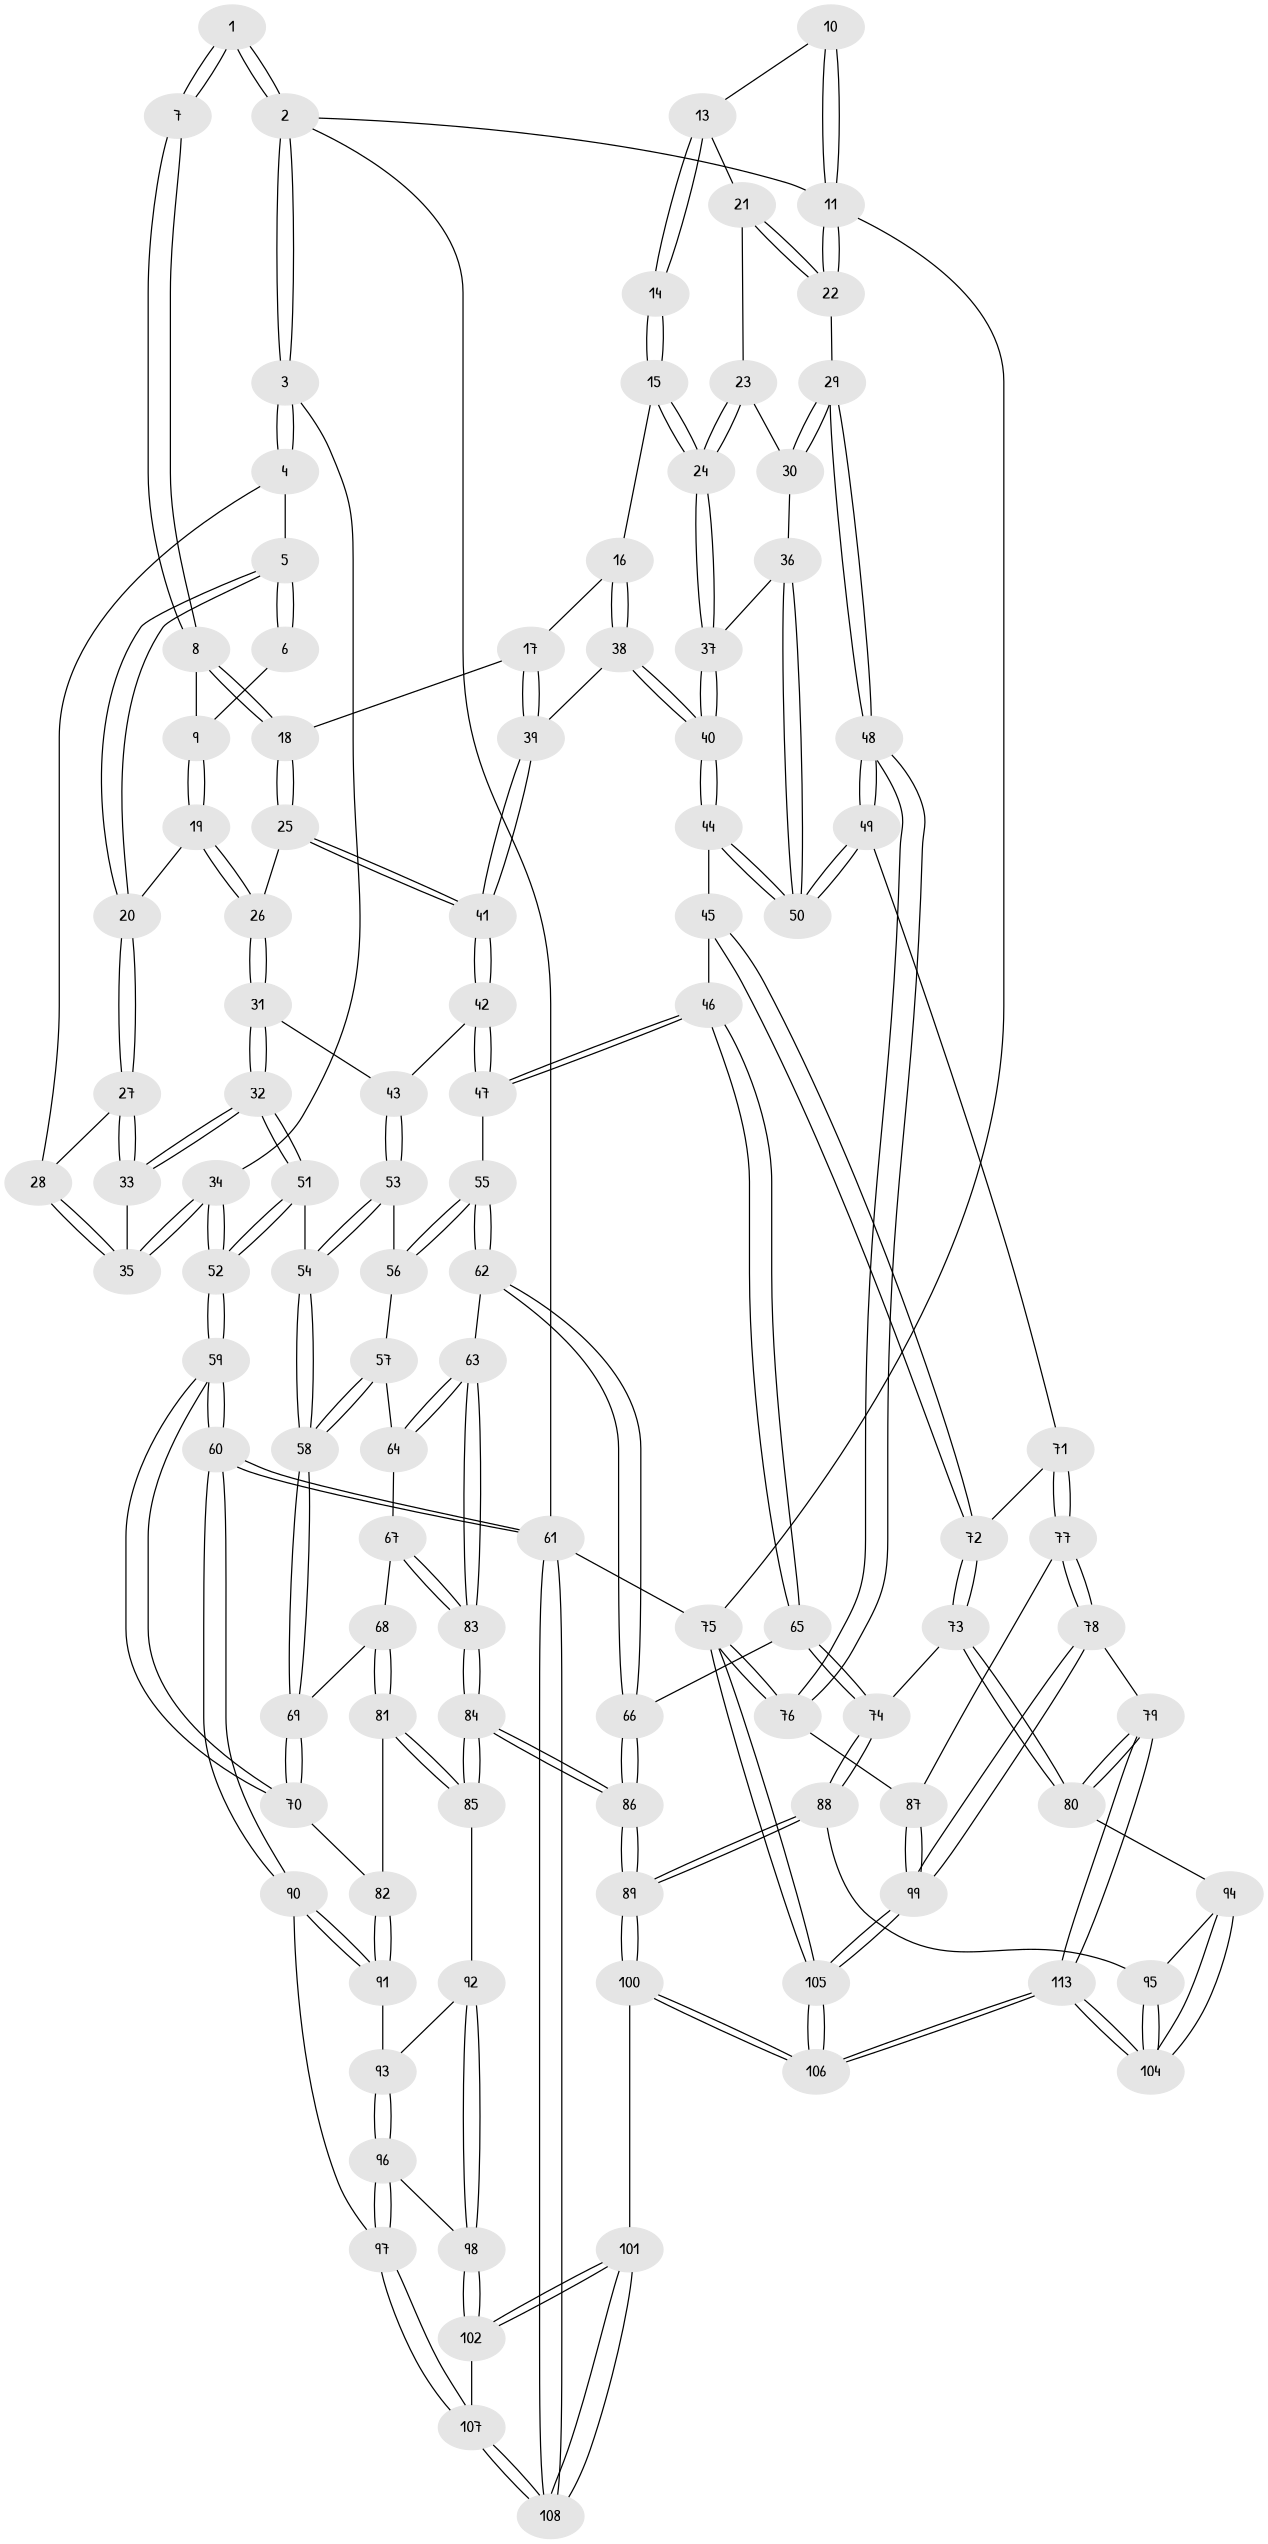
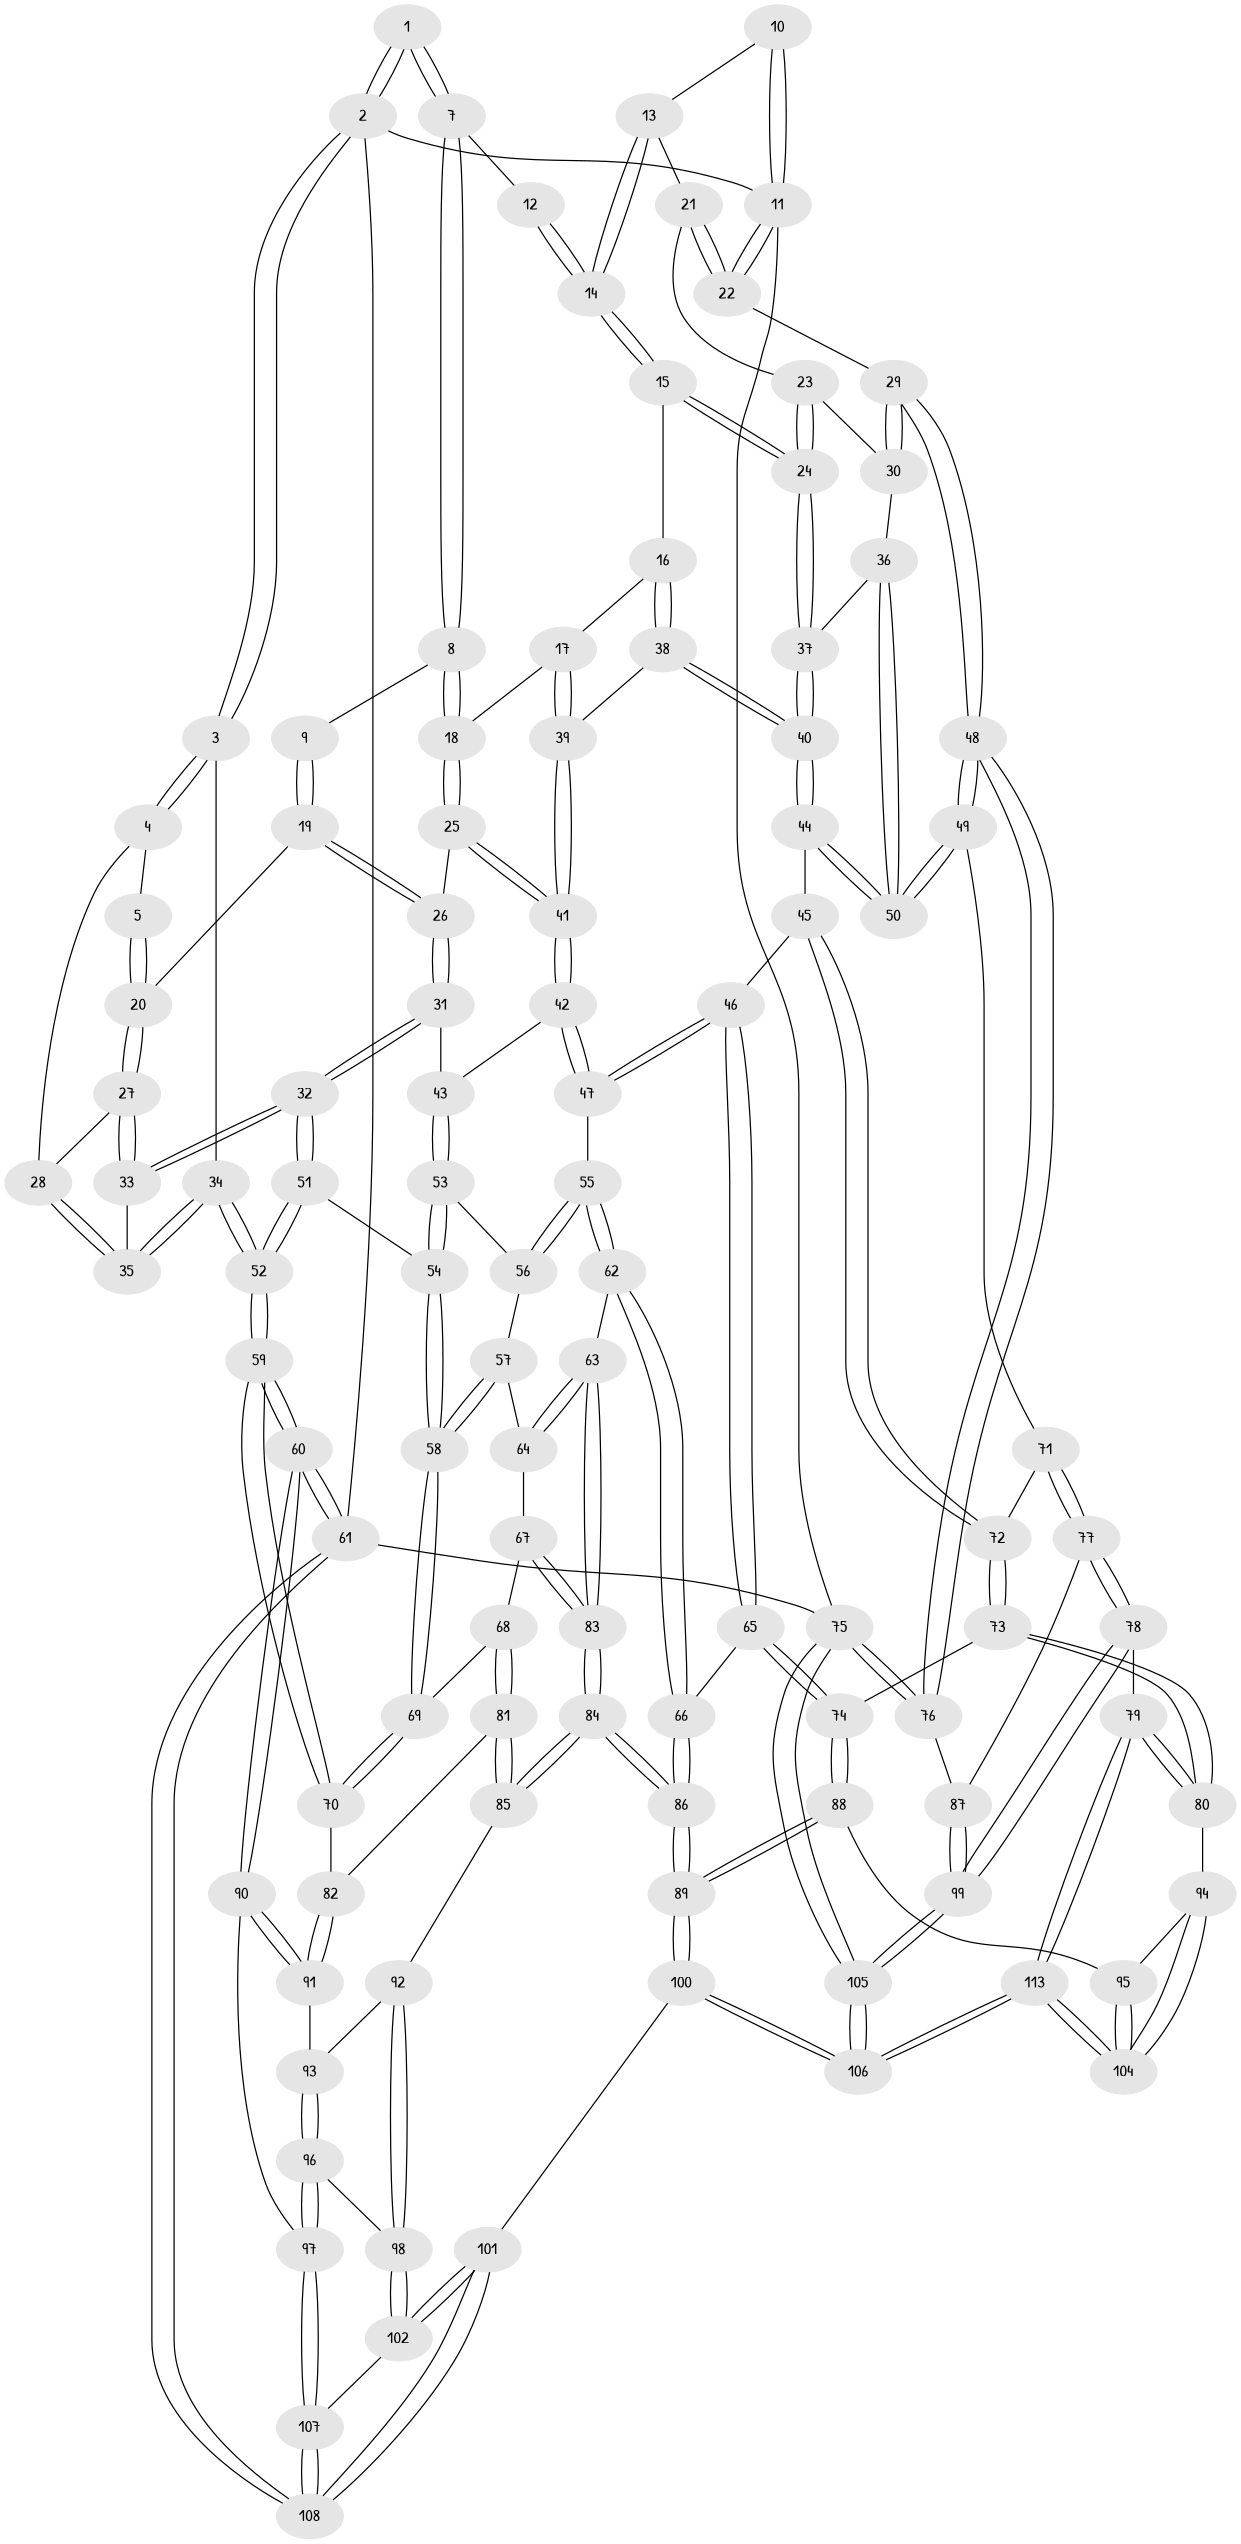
  graph {
    fontname="Patrick Hand"
    node [color=gray90 fontname="Patrick Hand" style=filled]
    edge [fontname="Patrick Hand"]
    1
    2
    7
    3
    11
    61
    8
+   12
    4
    34
    22
    75
    108
    5
    28
    35
    52
-   6
    20
    9
    27
    19
    18
    14
    25
    26
    10
    13
    21
    29
    76
    105
    15
    23
    16
    24
    17
    38
    37
    39
    40
    41
    31
    33
    30
    48
    36
    42
    32
    43
    49
    50
    51
    53
    54
    59
    44
    45
    47
    55
    56
    46
    72
    65
    73
    66
    74
    62
    71
    87
    77
    58
    60
    70
    57
    69
    63
    64
    67
    90
    82
    91
    97
    83
    86
    84
    68
    88
    89
    81
    85
    78
    80
    94
    95
    106
    99
    79
    n99 [label=113]
    104
    92
    93
    98
    100
    101
    107
    96
    102
    1 -- 2
    1 -- 2
    1 -- 7
    1 -- 7
    2 -- 3
    2 -- 3
    2 -- 11
    2 -- 61
    7 -- 8
    7 -- 8
+   7 -- 12
    3 -- 4
    3 -- 4
    3 -- 34
    11 -- 22
    11 -- 22
    11 -- 75
    61 -- 75
    61 -- 108
    61 -- 108
    8 -- 9
    8 -- 18
    8 -- 18
+   12 -- 14
+   12 -- 14
    4 -- 5
    4 -- 28
    34 -- 35
    34 -- 35
    34 -- 52
    34 -- 52
    22 -- 29
    75 -- 76
    75 -- 76
    75 -- 105
    75 -- 105
-   5 -- 6
-   5 -- 6
    5 -- 20
    5 -- 20
    28 -- 35
    28 -- 35
    52 -- 59
    52 -- 59
-   6 -- 9
    20 -- 27
    20 -- 27
    9 -- 19
    9 -- 19
    27 -- 28
    27 -- 33
    27 -- 33
    19 -- 20
    19 -- 26
    19 -- 26
    18 -- 25
    18 -- 25
    14 -- 15
    14 -- 15
    25 -- 26
    25 -- 41
    25 -- 41
    26 -- 31
    26 -- 31
    10 -- 11
    10 -- 11
    10 -- 13
    13 -- 14
    13 -- 14
    13 -- 21
    21 -- 22
    21 -- 22
    21 -- 23
    29 -- 30
    29 -- 30
    29 -- 48
    29 -- 48
    76 -- 87
    105 -- 106
    105 -- 106
    15 -- 16
    15 -- 24
    15 -- 24
    23 -- 24
    23 -- 24
    23 -- 30
    16 -- 17
    16 -- 38
    16 -- 38
    24 -- 37
    24 -- 37
    17 -- 18
    17 -- 39
    17 -- 39
    38 -- 39
    38 -- 40
    38 -- 40
    37 -- 40
    37 -- 40
    39 -- 41
    39 -- 41
    40 -- 44
    40 -- 44
    41 -- 42
    41 -- 42
    31 -- 32
    31 -- 32
    31 -- 43
    33 -- 35
    30 -- 36
    48 -- 76
    48 -- 76
    48 -- 49
    48 -- 49
    36 -- 37
    36 -- 50
    36 -- 50
    42 -- 43
    42 -- 47
    42 -- 47
    32 -- 33
    32 -- 33
    32 -- 51
    32 -- 51
    43 -- 53
    43 -- 53
    49 -- 50
    49 -- 50
    49 -- 71
    51 -- 52
    51 -- 52
    51 -- 54
    53 -- 54
    53 -- 54
    53 -- 56
    54 -- 58
    54 -- 58
    59 -- 60
    59 -- 60
    59 -- 70
    59 -- 70
    44 -- 50
    44 -- 50
    44 -- 45
    45 -- 46
    45 -- 72
    45 -- 72
    47 -- 55
    55 -- 56
    55 -- 56
    55 -- 62
    55 -- 62
    56 -- 57
    46 -- 47
    46 -- 47
    46 -- 65
    46 -- 65
    72 -- 73
    72 -- 73
    65 -- 66
    65 -- 74
    65 -- 74
    73 -- 74
    73 -- 80
    73 -- 80
    66 -- 86
    66 -- 86
    74 -- 88
    74 -- 88
    62 -- 66
    62 -- 66
    62 -- 63
    71 -- 72
    71 -- 77
    71 -- 77
    87 -- 99
    87 -- 99
    77 -- 87
    77 -- 78
    77 -- 78
    58 -- 69
    58 -- 69
    60 -- 61
    60 -- 61
    60 -- 90
    60 -- 90
    70 -- 82
    57 -- 58
    57 -- 58
    57 -- 64
    69 -- 70
    69 -- 70
    63 -- 64
    63 -- 64
    63 -- 83
    63 -- 83
    64 -- 67
    67 -- 83
    67 -- 83
    67 -- 68
    90 -- 91
    90 -- 91
    90 -- 97
    82 -- 91
    82 -- 91
    91 -- 93
    97 -- 107
    97 -- 107
    83 -- 84
    83 -- 84
    86 -- 89
    86 -- 89
    84 -- 86
    84 -- 86
    84 -- 85
    84 -- 85
    68 -- 69
    68 -- 81
    68 -- 81
    88 -- 89
    88 -- 89
    88 -- 95
    89 -- 100
    89 -- 100
    81 -- 82
    81 -- 85
    81 -- 85
    85 -- 92
    78 -- 99
    78 -- 99
    78 -- 79
    80 -- 94
    94 -- 95
    94 -- 104
    94 -- 104
    95 -- 104
    95 -- 104
    99 -- 105
    99 -- 105
    79 -- 80
    79 -- 80
    79 -- n99
    79 -- n99
    n99 -- 106
    n99 -- 106
    n99 -- 104
    n99 -- 104
    92 -- 93
    92 -- 98
    92 -- 98
    93 -- 96
    93 -- 96
    98 -- 102
    98 -- 102
    100 -- 106
    100 -- 106
    100 -- 101
    101 -- 108
    101 -- 108
    101 -- 102
    101 -- 102
    107 -- 108
    107 -- 108
    96 -- 97
    96 -- 97
    96 -- 98
    102 -- 107
  }
